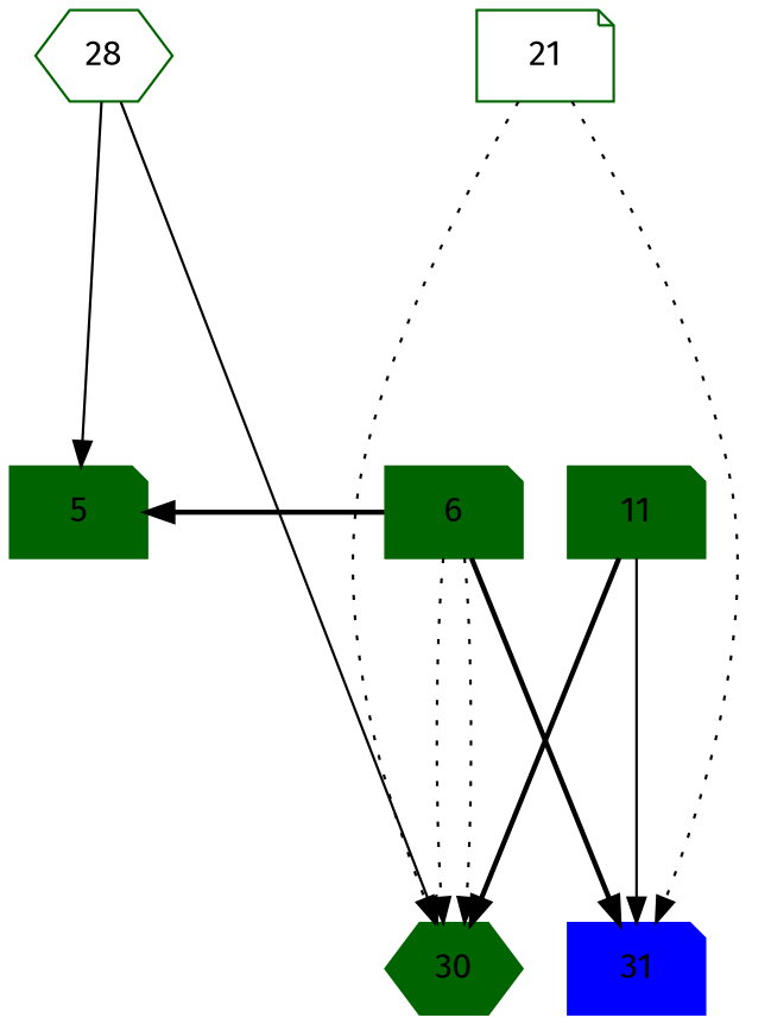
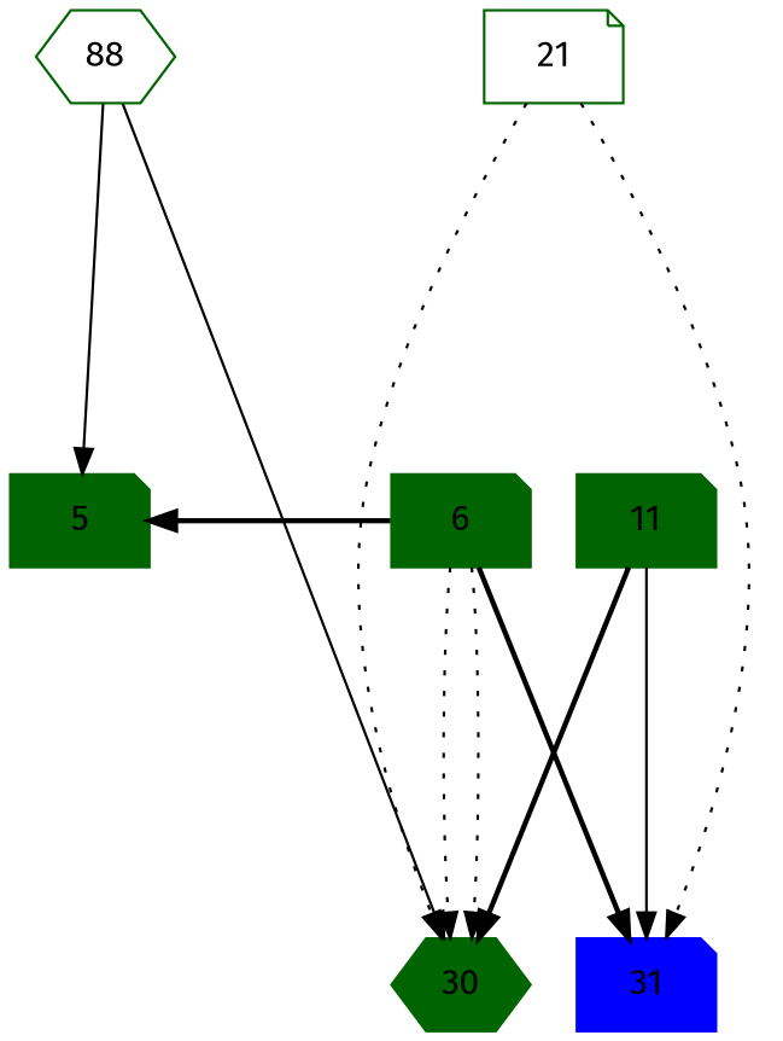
  digraph {
    ranksep=2.0
    fontname="Fira Sans"
    node [color=darkgreen shape=note style=filled fontname="Fira Sans"]
    edge [style=dotted fontname="Fira Sans"]
    5
    6
    11
    21 [style=""]
-   28 [shape=hexagon style=""]
+   28 [shape=hexagon label=88 style=""]
    30 [shape=hexagon]
    31 [color=blue]
    subgraph sub_1 {
      rank=same
      5
      6
      11
    }
    subgraph sub_2 {
      rank=same
      21
      28
    }
    subgraph sub_3 {
      rank=same
      30
      31
    }
    6 -> 5 [style=bold]
    6 -> 30
    6 -> 30
    6 -> 31 [style=bold]
    11 -> 30 [style=bold]
    11 -> 31 [style=solid]
    21 -> 30
    21 -> 31
    28 -> 5 [style=solid]
    28 -> 30 [style=solid]
  }
